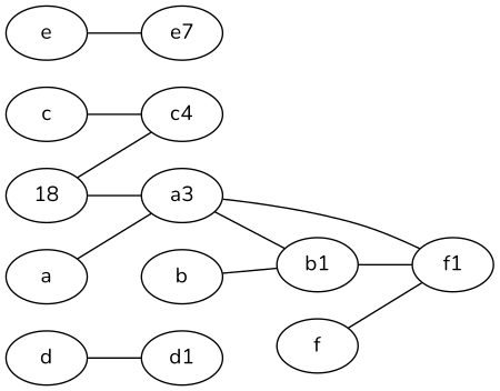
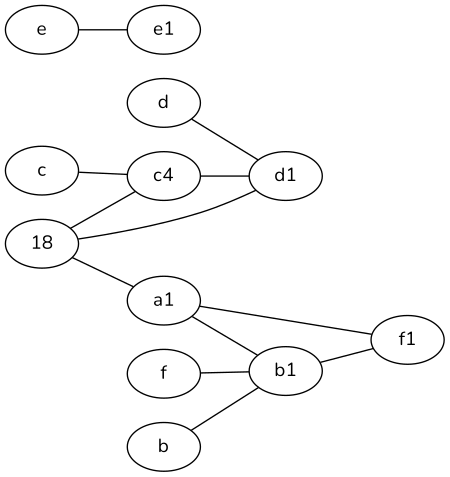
  graph {
    fontname=Nunito
    rankdir=LR
    node [fontname=Nunito labelfontsize=50]
    edge [fontname=Nunito]
    d
    d1
    n3 [label=c4]
    c
    e
-   e1 [label=e7]
-   a
-   a1 [label=a3]
+   e1
+   a1
    f1
    b1
    f
    b
    n13 [label=18]
    d -- d1
+   n3 -- d1
    c -- n3
    e -- e1
-   a -- a1
    a1 -- f1
    a1 -- b1
    b1 -- f1
-   f -- f1
+   f -- b1
    b -- b1
+   n13 -- d1
    n13 -- n3
    n13 -- a1
  }
